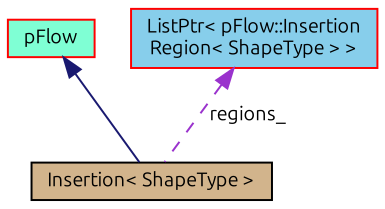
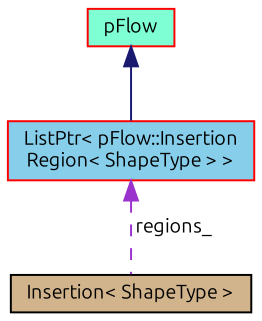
  digraph {
    fontname=Ubuntu
    node [color=red fontname=Ubuntu fontsize=10 shape=record style=filled]
    edge [dir=back fontname=Ubuntu fontsize=10 labelfontname=Helvetica labelfontsize=10]
    n1 [color=black fillcolor=tan fontcolor=black height=0.2 label="Insertion\< ShapeType \>" width=0.4]
    n2 [fillcolor=aquamarine height=0.2 label=pFlow width=0.4]
    n3 [fillcolor=skyblue height=0.2 label="ListPtr\< pFlow::Insertion\lRegion\< ShapeType \> \>" width=0.4]
-   n2 -> n1 [color=midnightblue style=solid]
+   n2 -> n3 [color=midnightblue style=solid]
    n3 -> n1 [color=darkorchid3 label=" regions_" style=dashed]
  }
